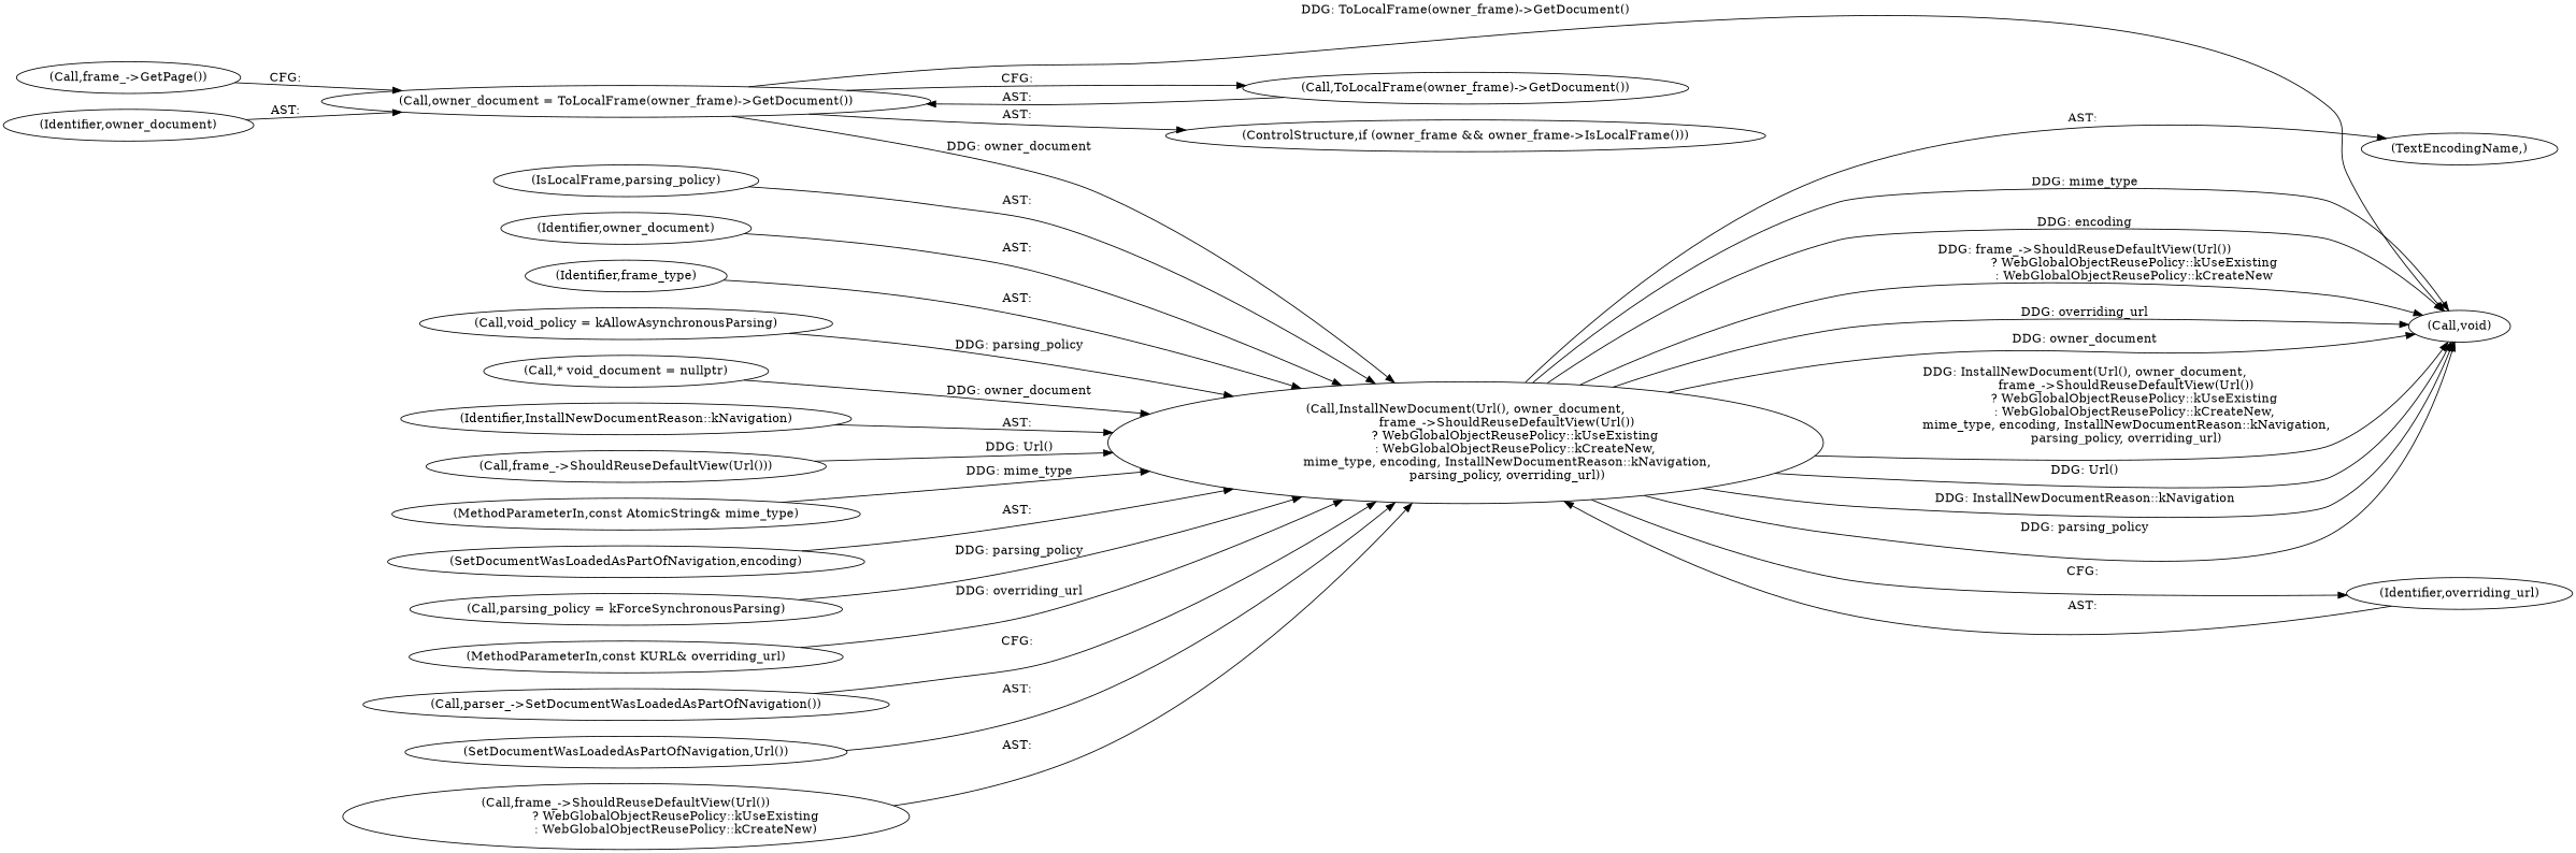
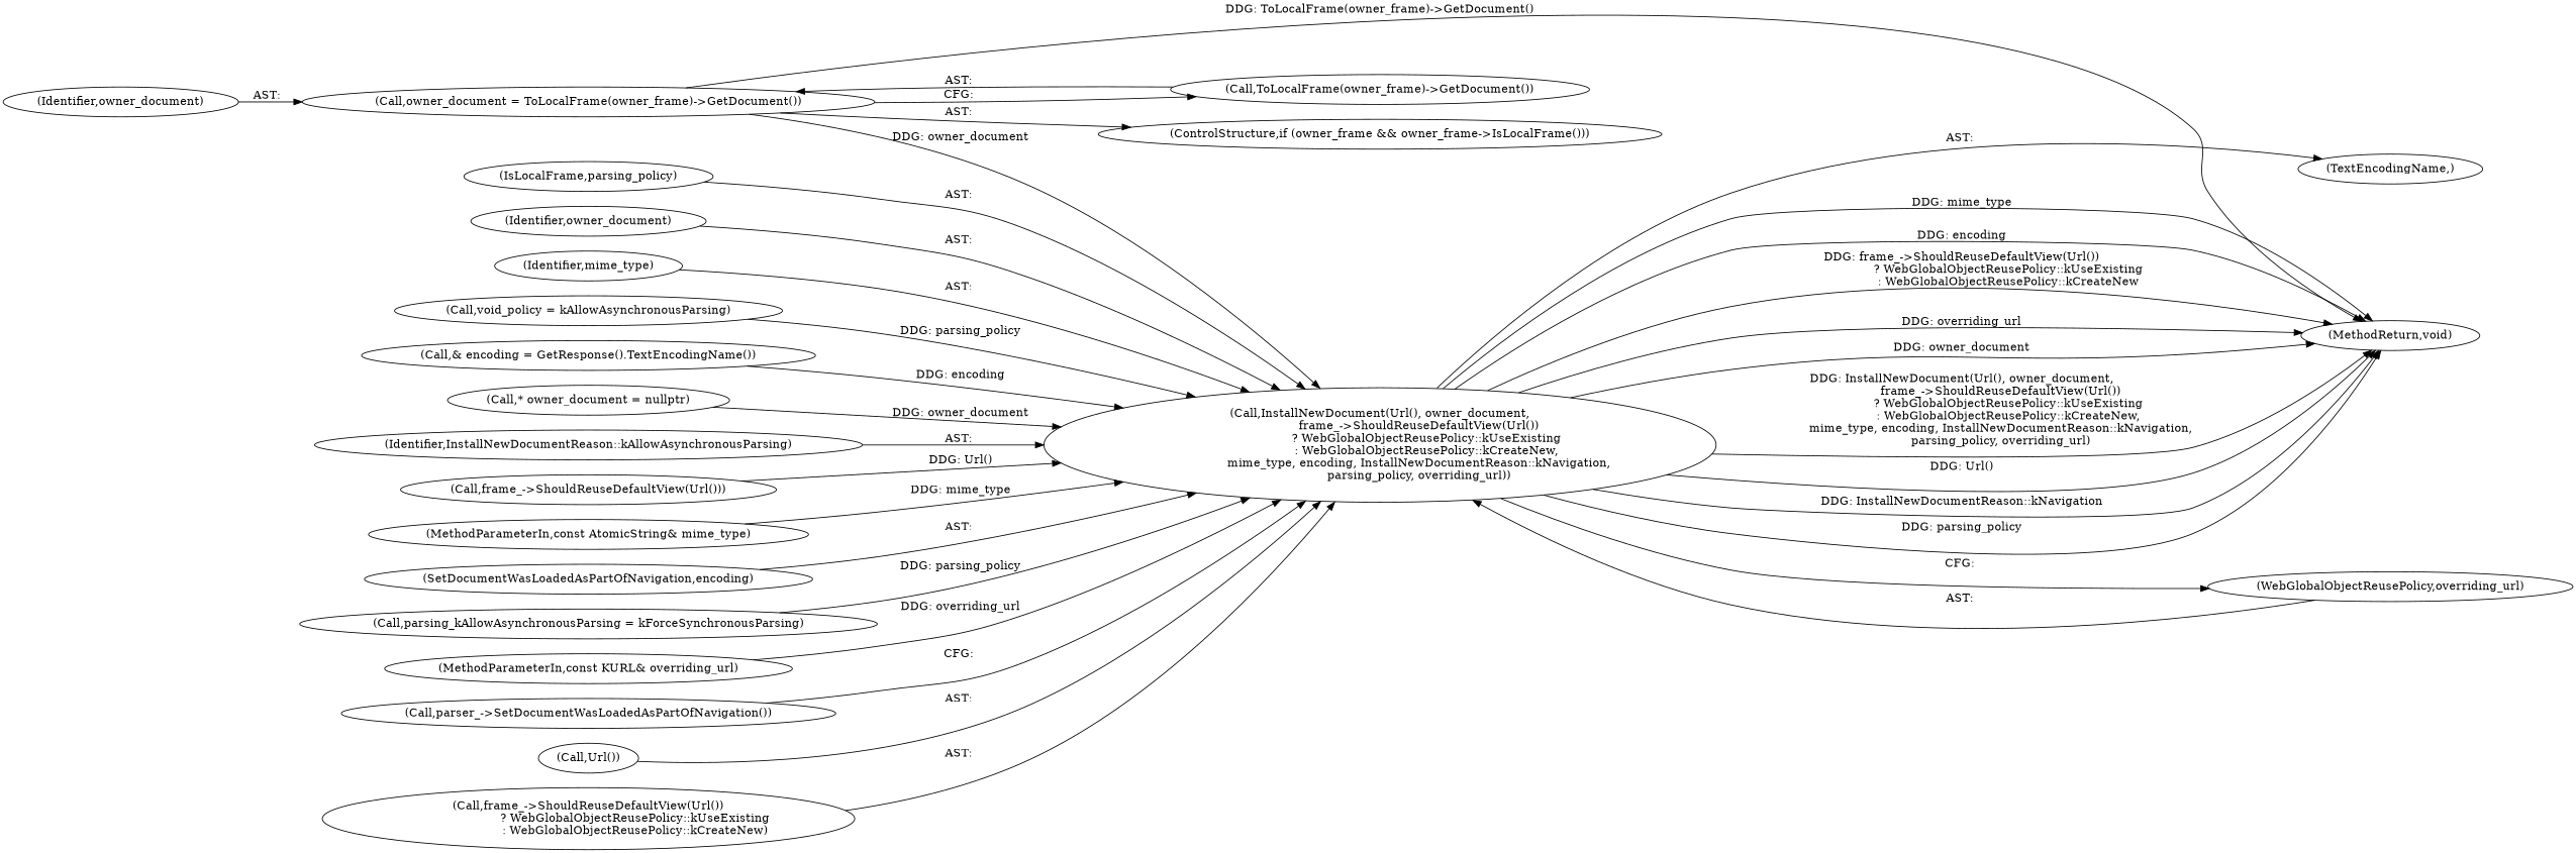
  digraph {
    rankdir=LR
    n1 [label="(Call,owner_document = ToLocalFrame(owner_frame)->GetDocument())"]
    n2 [label="(Call,InstallNewDocument(Url(), owner_document,\n                     frame_->ShouldReuseDefaultView(Url())\n                         ? WebGlobalObjectReusePolicy::kUseExisting\n                         : WebGlobalObjectReusePolicy::kCreateNew,\n                     mime_type, encoding, InstallNewDocumentReason::kNavigation,\n                     parsing_policy, overriding_url))"]
    n3 [label="(Call,ToLocalFrame(owner_frame)->GetDocument())"]
-   n4 [label="(Call,void)"]
+   n4 [label="(MethodReturn,void)"]
    n5 [label="(ControlStructure,if (owner_frame && owner_frame->IsLocalFrame()))"]
-   n6 [label="(Identifier,overriding_url)"]
+   n6 [label="(WebGlobalObjectReusePolicy,overriding_url)"]
    n7 [label="(TextEncodingName,)"]
    n8 [label="(IsLocalFrame,parsing_policy)"]
    n9 [label="(Identifier,owner_document)"]
-   n10 [label="(Call,frame_->GetPage())"]
    n11 [label="(Identifier,owner_document)"]
-   n12 [label="(Identifier,frame_type)"]
+   n12 [label="(Identifier,mime_type)"]
    n13 [label="(Call,void_policy = kAllowAsynchronousParsing)"]
-   n15 [label="(Call,* void_document = nullptr)"]
-   n16 [label="(Identifier,InstallNewDocumentReason::kNavigation)"]
+   n14 [label="(Call,& encoding = GetResponse().TextEncodingName())"]
+   n15 [label="(Call,* owner_document = nullptr)"]
+   n16 [label="(Identifier,InstallNewDocumentReason::kAllowAsynchronousParsing)"]
    n17 [label="(Call,frame_->ShouldReuseDefaultView(Url()))"]
    n18 [label="(MethodParameterIn,const AtomicString& mime_type)"]
    n19 [label="(SetDocumentWasLoadedAsPartOfNavigation,encoding)"]
-   n20 [label="(Call,parsing_policy = kForceSynchronousParsing)"]
+   n20 [label="(Call,parsing_kAllowAsynchronousParsing = kForceSynchronousParsing)"]
    n21 [label="(MethodParameterIn,const KURL& overriding_url)"]
    n22 [label="(Call,parser_->SetDocumentWasLoadedAsPartOfNavigation())"]
-   n23 [label="(SetDocumentWasLoadedAsPartOfNavigation,Url())"]
+   n23 [label="(Call,Url())"]
    n24 [label="(Call,frame_->ShouldReuseDefaultView(Url())\n                         ? WebGlobalObjectReusePolicy::kUseExisting\n                         : WebGlobalObjectReusePolicy::kCreateNew)"]
    n1 -> n2 [label="DDG: owner_document"]
    n1 -> n3 [label="CFG: "]
    n1 -> n4 [label="DDG: ToLocalFrame(owner_frame)->GetDocument()"]
    n1 -> n5 [label="AST: "]
    n2 -> n4 [label="DDG: frame_->ShouldReuseDefaultView(Url())\n                         ? WebGlobalObjectReusePolicy::kUseExisting\n                         : WebGlobalObjectReusePolicy::kCreateNew"]
    n2 -> n4 [label="DDG: overriding_url"]
    n2 -> n4 [label="DDG: owner_document"]
    n2 -> n4 [label="DDG: InstallNewDocument(Url(), owner_document,\n                     frame_->ShouldReuseDefaultView(Url())\n                         ? WebGlobalObjectReusePolicy::kUseExisting\n                         : WebGlobalObjectReusePolicy::kCreateNew,\n                     mime_type, encoding, InstallNewDocumentReason::kNavigation,\n                     parsing_policy, overriding_url)"]
    n2 -> n4 [label="DDG: Url()"]
    n2 -> n4 [label="DDG: InstallNewDocumentReason::kNavigation"]
    n2 -> n4 [label="DDG: parsing_policy"]
    n2 -> n4 [label="DDG: mime_type"]
    n2 -> n4 [label="DDG: encoding"]
    n2 -> n6 [label="CFG: "]
    n2 -> n7 [label="AST: "]
    n3 -> n1 [label="AST: "]
    n6 -> n2 [label="AST: "]
    n8 -> n2 [label="AST: "]
    n9 -> n2 [label="AST: "]
-   n10 -> n1 [label="CFG: "]
    n11 -> n1 [label="AST: "]
    n12 -> n2 [label="AST: "]
    n13 -> n2 [label="DDG: parsing_policy"]
+   n14 -> n2 [label="DDG: encoding"]
    n15 -> n2 [label="DDG: owner_document"]
    n16 -> n2 [label="AST: "]
    n17 -> n2 [label="DDG: Url()"]
    n18 -> n2 [label="DDG: mime_type"]
    n19 -> n2 [label="AST: "]
    n20 -> n2 [label="DDG: parsing_policy"]
    n21 -> n2 [label="DDG: overriding_url"]
    n22 -> n2 [label="CFG: "]
    n23 -> n2 [label="AST: "]
    n24 -> n2 [label="AST: "]
  }
